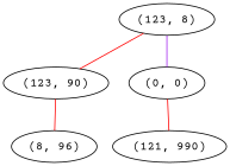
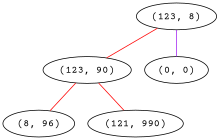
  graph {
    fontname="Courier Prime"
    node [fontname="Courier Prime"]
    edge [color=red fontname="Courier Prime" weight=1]
    "(123, 8)"
    "(123, 90)"
    "(0, 0)"
    "(8, 96)"
    n5 [label="(121, 990)"]
    "(123, 8)" -- "(123, 90)"
    "(123, 8)" -- "(0, 0)" [color=purple weight=4]
    "(123, 90)" -- "(8, 96)"
-   "(0, 0)" -- n5
+   "(123, 90)" -- n5
  }
